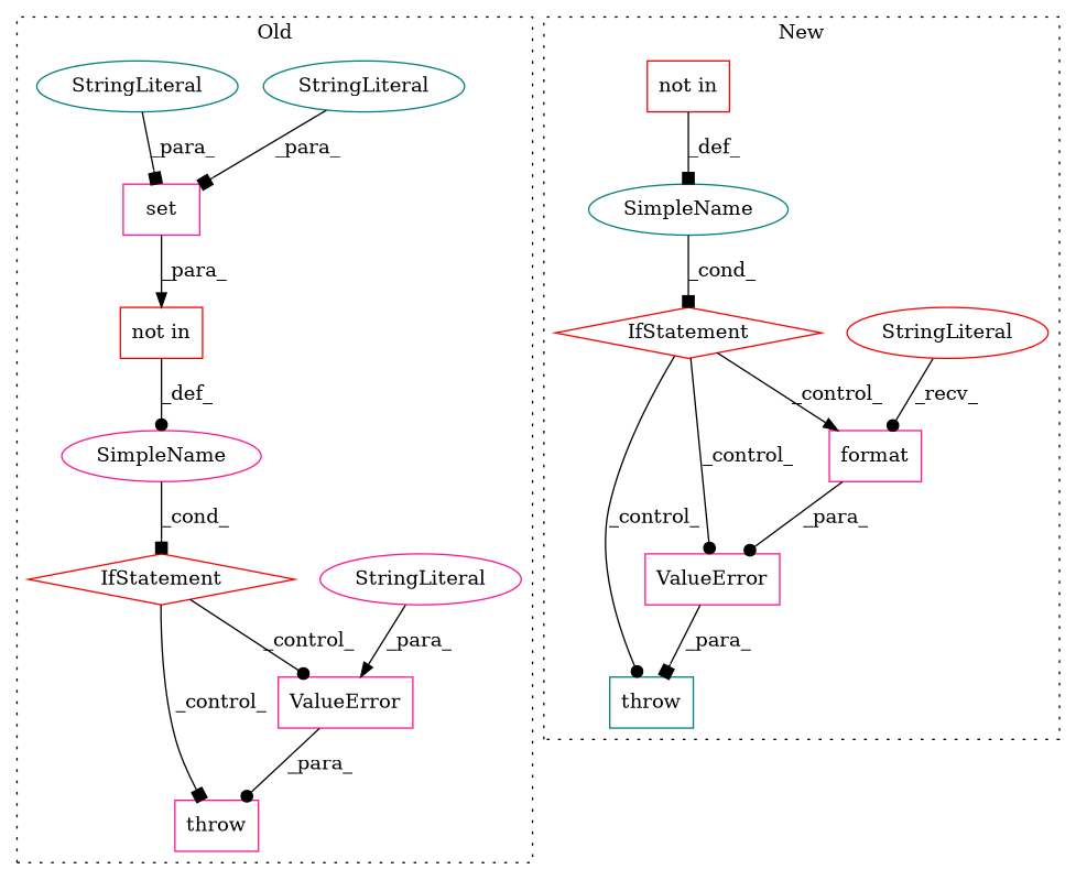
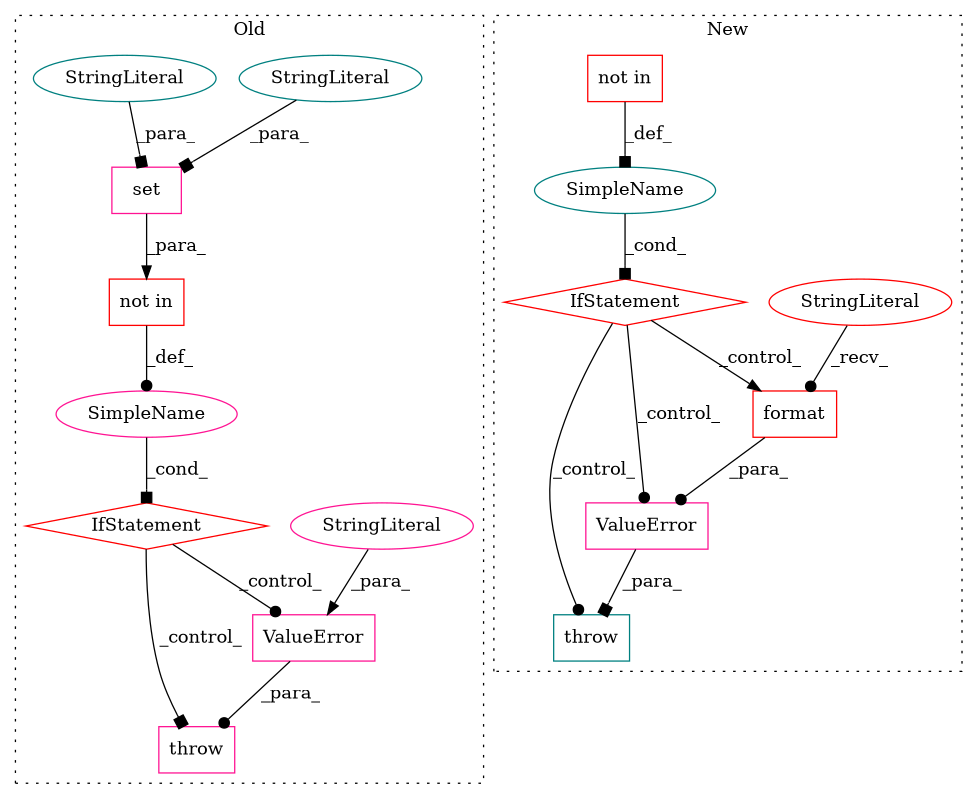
  digraph {
    node [a=32 shape=box color=deeppink]
    edge [arrowhead=dot]
    n1 [l="4,1" label=set s="1250,1298"]
    n2 [a=25 l="8,2" label=IfStatement s="1224,1299" shape=diamond color=red]
    n3 [l="11,1" label=ValueError s="1315,1438"]
    n4 [a=42 label=SimpleName shape=ellipse]
    n5 [a=45 l=21 label=StringLiteral s=1326 shape=ellipse]
    n6 [a=53 l=6 label=throw s=1309]
    n7 [a=108 l=67 label="not in" s=1232 color=red]
    n8 [a=45 l=13 label=StringLiteral s=1254 shape=ellipse color=teal]
    n9 [a=45 l=8 label=StringLiteral s=1268 shape=ellipse color=teal]
-   n10 [l="7,1" label=format s="1422,1464"]
+   n10 [l="7,1" label=format s="1422,1464" color=red]
    n11 [a=45 l=45 label=StringLiteral s=1376 shape=ellipse color=red]
    n12 [a=25 l="8,2" label=IfStatement s="1299,1349" shape=diamond color=red]
    n13 [a=42 label=SimpleName shape=ellipse color=teal]
    n14 [a=53 l=6 label=throw s=1359 color=teal]
    n15 [l="11,1" label=ValueError s="1365,1465"]
    n16 [a=108 l=42 label="not in" s=1307 color=red]
    subgraph cluster_1 {
      label=Old
      style=dotted
      n1
      n2
      n3
      n4
      n5
      n6
      n7
      n8
      n9
    }
    subgraph cluster_2 {
      label=New
      style=dotted
      n10
      n11
      n12
      n13
      n14
      n15
      n16
    }
    n1 -> n7 [label=_para_ arrowhead=normal]
    n2 -> n3 [label=_control_]
    n2 -> n6 [label=_control_ arrowhead=box]
    n3 -> n6 [label=_para_]
    n4 -> n2 [label=_cond_ arrowhead=box]
    n5 -> n3 [label=_para_ arrowhead=normal]
    n7 -> n4 [label=_def_]
    n8 -> n1 [label=_para_ arrowhead=box]
    n9 -> n1 [label=_para_ arrowhead=box]
    n10 -> n15 [label=_para_]
    n11 -> n10 [label=_recv_]
    n12 -> n10 [label=_control_ arrowhead=normal]
    n12 -> n14 [label=_control_]
    n12 -> n15 [label=_control_]
    n13 -> n12 [label=_cond_ arrowhead=box]
    n15 -> n14 [label=_para_ arrowhead=box]
    n16 -> n13 [label=_def_ arrowhead=box]
  }
